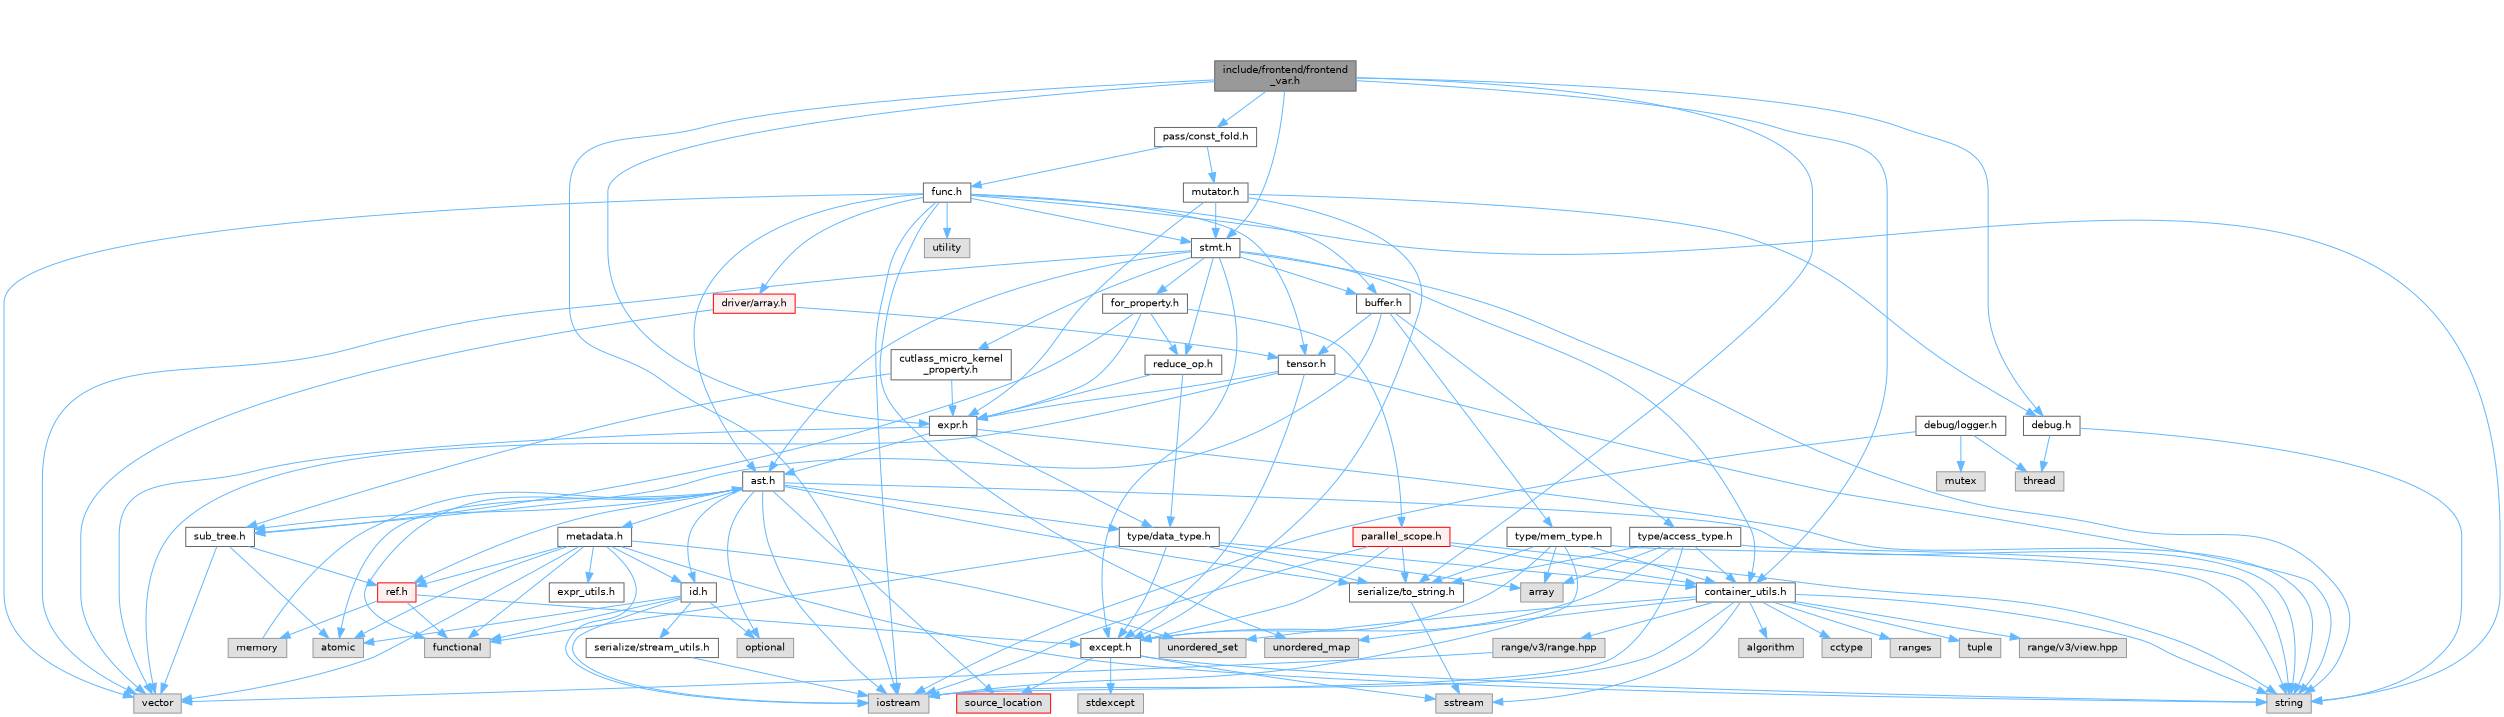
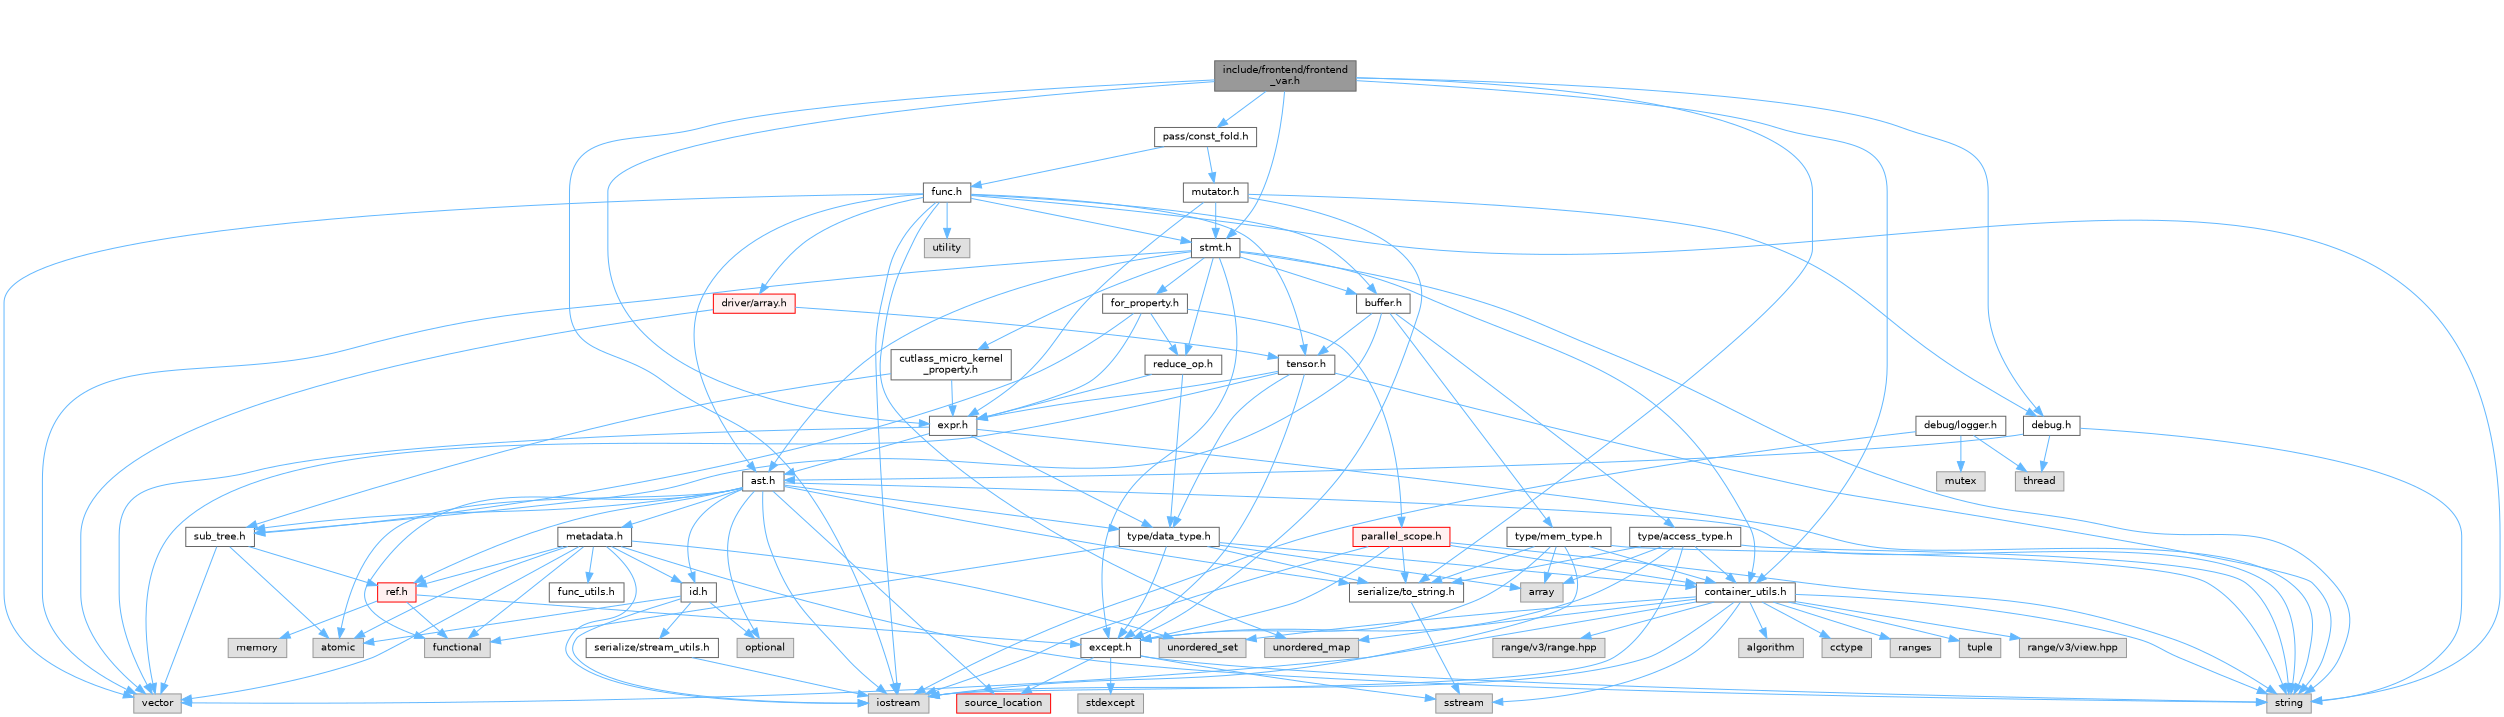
  digraph {
    fontname="DejaVu Sans"
    node [color=grey40 fillcolor=white fontname="DejaVu Sans" fontsize=10 shape=box style=filled]
    edge [color=steelblue1 fontname="DejaVu Sans" fontsize=10 labelfontname=Helvetica labelfontsize=10 style=solid]
    n1 [color=gray40 fillcolor=grey60 fontcolor=black height=0.2 label="include/frontend/frontend\l_var.h" width=0.4]
    n2 [color=grey60 fillcolor="#E0E0E0" height=0.2 label=iostream width=0.4]
    n3 [height=0.2 label="container_utils.h" width=0.4]
    n4 [height=0.2 label="debug.h" width=0.4]
    n5 [height=0.2 label="serialize/to_string.h" width=0.4]
    n6 [height=0.2 label="expr.h" width=0.4]
    n7 [height=0.2 label="pass/const_fold.h" width=0.4]
    n8 [height=0.2 label="stmt.h" width=0.4]
    n9 [color=grey60 fillcolor="#E0E0E0" height=0.2 label=algorithm width=0.4]
    n10 [color=grey60 fillcolor="#E0E0E0" height=0.2 label=cctype width=0.4]
    n11 [color=grey60 fillcolor="#E0E0E0" height=0.2 label=ranges width=0.4]
    n12 [color=grey60 fillcolor="#E0E0E0" height=0.2 label=sstream width=0.4]
    n13 [color=grey60 fillcolor="#E0E0E0" height=0.2 label=string width=0.4]
    n14 [color=grey60 fillcolor="#E0E0E0" height=0.2 label=tuple width=0.4]
    n15 [color=grey60 fillcolor="#E0E0E0" height=0.2 label=unordered_map width=0.4]
    n16 [color=grey60 fillcolor="#E0E0E0" height=0.2 label=unordered_set width=0.4]
    n17 [color=grey60 fillcolor="#E0E0E0" height=0.2 label=vector width=0.4]
    n18 [color=grey60 fillcolor="#E0E0E0" height=0.2 label="range/v3/range.hpp" width=0.4]
    n19 [color=grey60 fillcolor="#E0E0E0" height=0.2 label="range/v3/view.hpp" width=0.4]
    n20 [height=0.2 label="ast.h" width=0.4]
    n21 [color=grey60 fillcolor="#E0E0E0" height=0.2 label=thread width=0.4]
    n22 [height=0.2 label="type/data_type.h" width=0.4]
    n23 [height=0.2 label="func.h" width=0.4]
    n24 [height=0.2 label="mutator.h" width=0.4]
    n25 [height=0.2 label="except.h" width=0.4]
    n26 [height=0.2 label="buffer.h" width=0.4]
    n27 [height=0.2 label="cutlass_micro_kernel\l_property.h" width=0.4]
    n28 [height=0.2 label="for_property.h" width=0.4]
    n29 [height=0.2 label="reduce_op.h" width=0.4]
    n30 [color=grey60 fillcolor="#E0E0E0" height=0.2 label=atomic width=0.4]
    n31 [color=grey60 fillcolor="#E0E0E0" height=0.2 label=functional width=0.4]
    n32 [color=grey60 fillcolor="#E0E0E0" height=0.2 label=optional width=0.4]
    n33 [color=red fillcolor="#E0E0E0" height=0.2 label=source_location width=0.4]
    n34 [height=0.2 label="id.h" width=0.4]
    n35 [height=0.2 label="metadata.h" width=0.4]
    n36 [color=red fillcolor="#FFF0F0" height=0.2 label="ref.h" width=0.4]
    n37 [height=0.2 label="sub_tree.h" width=0.4]
    n38 [height=0.2 label="debug/logger.h" width=0.4]
    n39 [color=grey60 fillcolor="#E0E0E0" height=0.2 label=mutex width=0.4]
    n40 [height=0.2 label="serialize/stream_utils.h" width=0.4]
-   n41 [height=0.2 label="expr_utils.h" width=0.4]
+   n41 [height=0.2 label="func_utils.h" width=0.4]
    n42 [color=grey60 fillcolor="#E0E0E0" height=0.2 label=memory width=0.4]
    n43 [color=grey60 fillcolor="#E0E0E0" height=0.2 label=array width=0.4]
    n44 [color=grey60 fillcolor="#E0E0E0" height=0.2 label=stdexcept width=0.4]
    n45 [color=grey60 fillcolor="#E0E0E0" height=0.2 label=utility width=0.4]
    n46 [height=0.2 label="tensor.h" width=0.4]
    n47 [color=red fillcolor="#FFF0F0" height=0.2 label="driver/array.h" width=0.4]
    n48 [height=0.2 label="type/access_type.h" width=0.4]
    n49 [height=0.2 label="type/mem_type.h" width=0.4]
    n50 [color=red fillcolor="#FFF0F0" height=0.2 label="parallel_scope.h" width=0.4]
    n1 -> n2
    n1 -> n3
    n1 -> n4
    n1 -> n5
    n1 -> n6
    n1 -> n7
    n1 -> n8
    n3 -> n2
    n3 -> n9
    n3 -> n10
    n3 -> n11
    n3 -> n12
    n3 -> n13
    n3 -> n14
    n3 -> n15
    n3 -> n16
-   n18 -> n17
+   n3 -> n17
    n3 -> n18
    n3 -> n19
    n4 -> n13
-   n42 -> n20
+   n4 -> n20
    n4 -> n21
    n5 -> n12
    n6 -> n13
    n6 -> n17
    n6 -> n20
    n6 -> n22
    n7 -> n23
    n7 -> n24
    n8 -> n3
    n8 -> n13
    n8 -> n17
    n8 -> n20
    n8 -> n25
    n8 -> n26
    n8 -> n27
    n8 -> n28
    n8 -> n29
    n20 -> n2
    n20 -> n5
    n20 -> n13
    n20 -> n22
    n20 -> n30
    n20 -> n31
    n20 -> n32
    n20 -> n33
    n20 -> n34
    n20 -> n35
    n20 -> n36
    n20 -> n37
    n22 -> n3
    n22 -> n5
    n22 -> n25
    n22 -> n31
    n22 -> n43
    n23 -> n2
    n23 -> n8
    n23 -> n13
    n23 -> n15
    n23 -> n17
    n23 -> n20
    n23 -> n26
    n23 -> n45
    n23 -> n46
    n23 -> n47
    n24 -> n4
    n24 -> n6
    n24 -> n8
    n24 -> n25
    n25 -> n12
    n25 -> n13
    n25 -> n33
    n25 -> n44
    n26 -> n37
    n26 -> n46
    n26 -> n48
    n26 -> n49
    n27 -> n6
    n27 -> n37
    n28 -> n6
    n28 -> n29
    n28 -> n37
    n28 -> n50
    n29 -> n6
    n29 -> n22
    n34 -> n2
    n34 -> n30
-   n34 -> n31
    n34 -> n32
    n34 -> n40
    n35 -> n2
    n35 -> n13
    n35 -> n16
    n35 -> n17
    n35 -> n30
    n35 -> n31
    n35 -> n34
    n35 -> n36
    n35 -> n41
    n36 -> n25
    n36 -> n31
    n36 -> n42
    n37 -> n17
    n37 -> n30
    n37 -> n36
    n38 -> n2
    n38 -> n21
    n38 -> n39
    n40 -> n2
    n46 -> n6
    n46 -> n13
    n46 -> n17
+   n46 -> n22
    n46 -> n25
    n47 -> n17
    n47 -> n46
    n48 -> n2
    n48 -> n3
    n48 -> n5
    n48 -> n13
    n48 -> n25
    n48 -> n43
    n49 -> n2
    n49 -> n3
    n49 -> n5
    n49 -> n13
    n49 -> n25
    n49 -> n43
    n50 -> n2
    n50 -> n3
    n50 -> n5
    n50 -> n13
    n50 -> n25
  }
